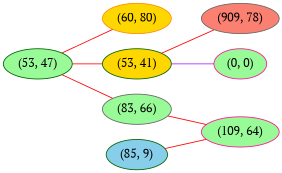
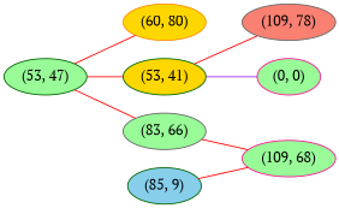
  graph {
    fontname="PT Serif"
    rankdir=LR
    node [color=darkgreen fillcolor=palegreen fontname="PT Serif" style=filled]
    edge [color=red fontname="PT Serif" weight=1]
    "(60, 80)" [color=darkorange fillcolor=gold]
    "(53, 47)"
    "(53, 41)" [fillcolor=gold]
    n4 [color=gray40 label="(83, 66)"]
-   "(109, 78)" [color=gray40 fillcolor=salmon label="(909, 78)"]
+   "(109, 78)" [color=gray40 fillcolor=salmon]
    "(0, 0)" [color=deeppink]
-   "(109, 64)" [color=deeppink]
+   "(109, 64)" [color=deeppink label="(109, 68)"]
    "(85, 9)" [fillcolor=skyblue]
    "(53, 47)" -- "(60, 80)"
    "(53, 47)" -- "(53, 41)"
    "(53, 47)" -- n4
    "(53, 41)" -- "(109, 78)"
    "(53, 41)" -- "(0, 0)" [color=purple weight=4]
    n4 -- "(109, 64)"
    "(85, 9)" -- "(109, 64)"
  }
